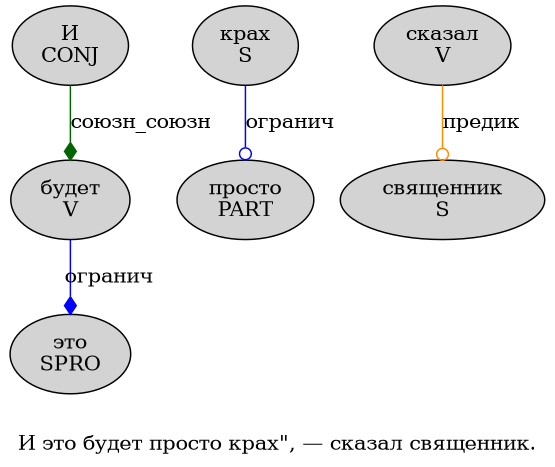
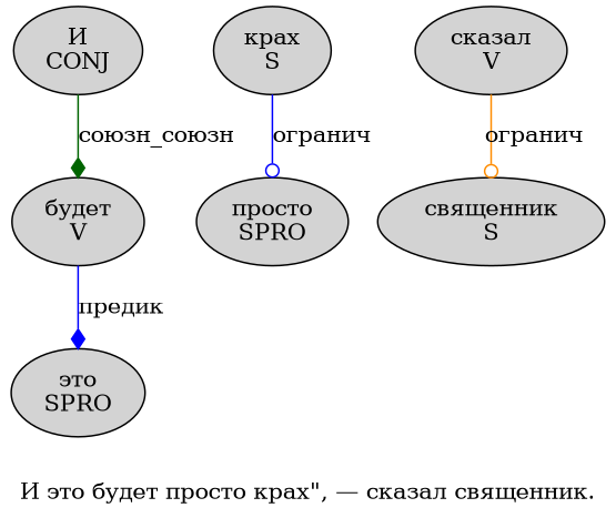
  digraph {
    label="И это будет просто крах\", — сказал священник."
    node [fillcolor=lightgray penwidth=1 shape=ellipse style=filled]
    edge [arrowhead=diamond color=blue]
    n1 [label="И\nCONJ"]
    n2 [label="будет\nV"]
    n3 [label="это\nSPRO"]
    n4 [label="крах\nS"]
-   n5 [label="просто\nPART"]
+   n5 [label="просто\nSPRO"]
    n6 [label="сказал\nV"]
    n7 [label="священник\nS"]
    n1 -> n2 [color=darkgreen label="союзн_союзн"]
-   n2 -> n3 [label="огранич"]
+   n2 -> n3 [label="предик"]
    n4 -> n5 [arrowhead=odot label="огранич"]
-   n6 -> n7 [arrowhead=odot color=darkorange label="предик"]
+   n6 -> n7 [arrowhead=odot color=darkorange label="огранич"]
  }
